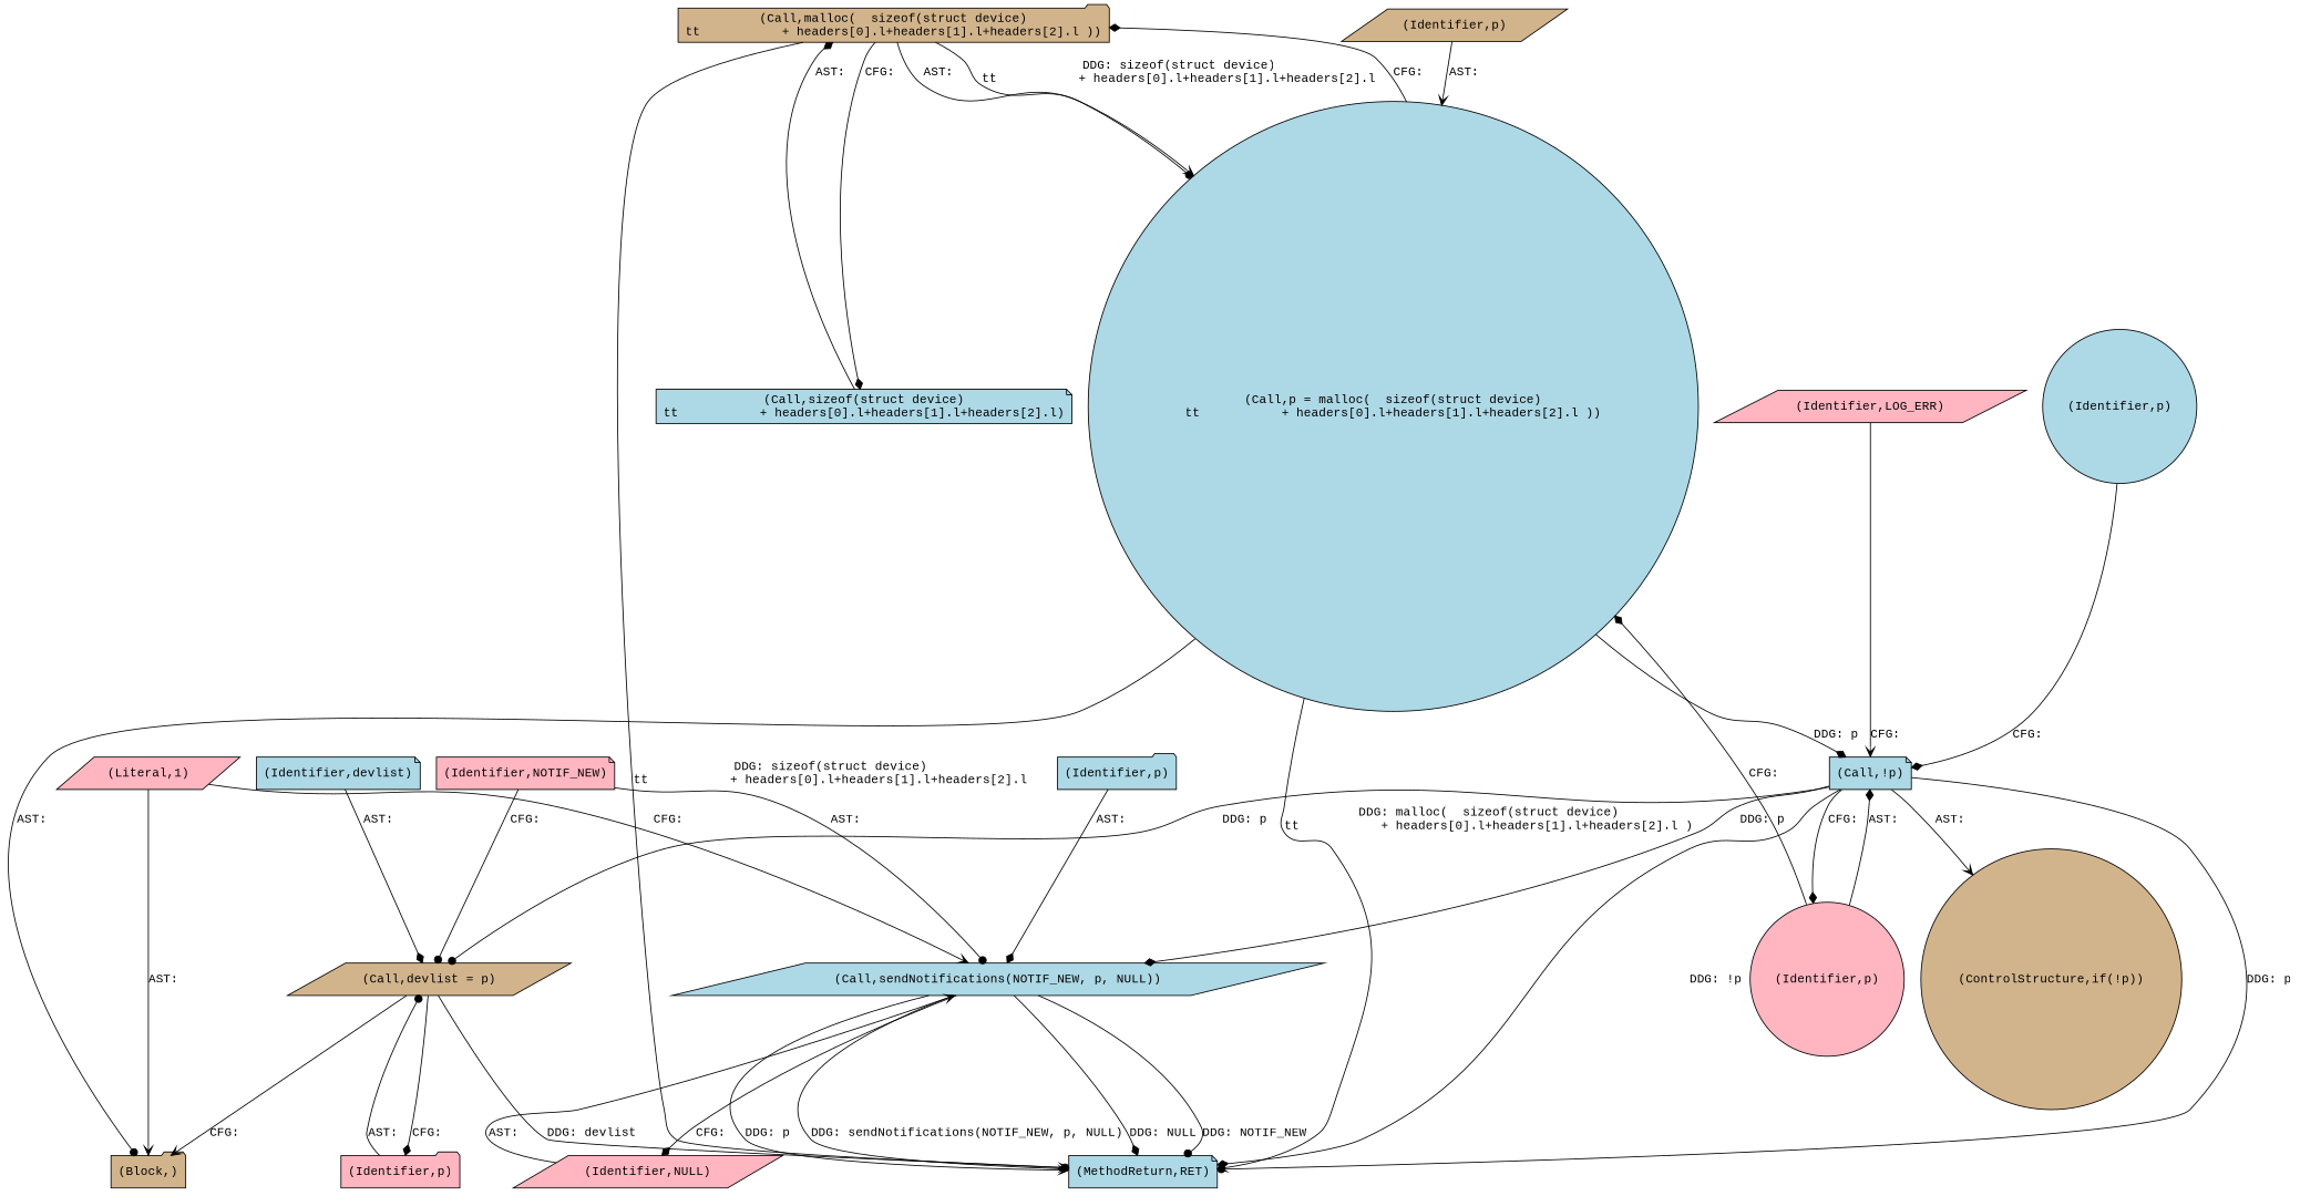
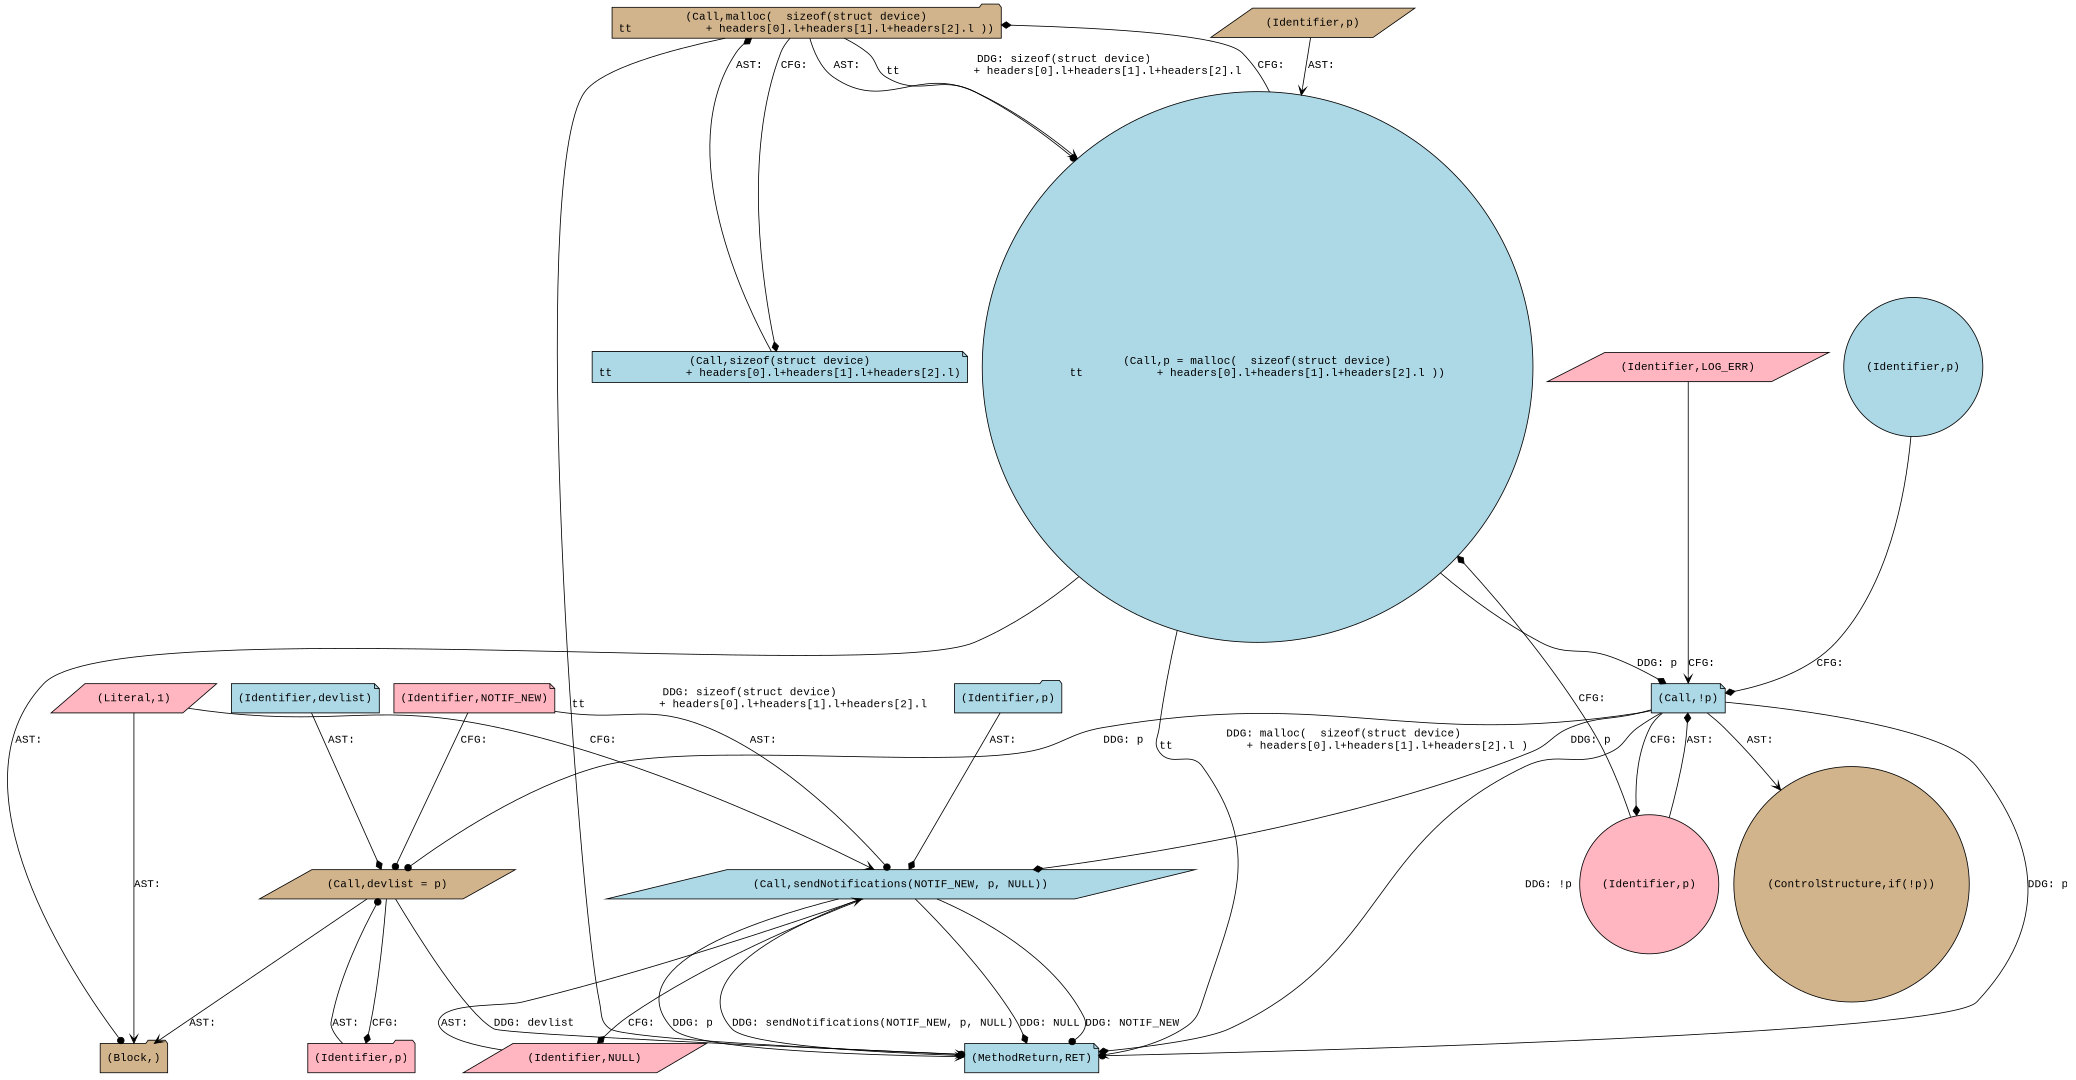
  digraph {
    fontname="Liberation Mono"
    node [fillcolor=lightblue fontname="Liberation Mono" shape=parallelogram style=filled]
    edge [arrowhead=diamond fontname="Liberation Mono"]
    n1 [fillcolor=tan label="(Call,malloc(  sizeof(struct device)\n\t\t           + headers[0].l+headers[1].l+headers[2].l ))" shape=folder]
    n2 [label="(Call,p = malloc(  sizeof(struct device)\n\t\t           + headers[0].l+headers[1].l+headers[2].l ))" shape=circle]
    n3 [label="(MethodReturn,RET)" shape=note]
    n4 [label="(Call,sizeof(struct device)\n\t\t           + headers[0].l+headers[1].l+headers[2].l)" shape=note]
    n5 [label="(Call,!p)" shape=note]
    n6 [fillcolor=tan label="(Block,)" shape=folder]
    n7 [fillcolor=tan label="(Call,devlist = p)"]
    n8 [label="(Call,sendNotifications(NOTIF_NEW, p, NULL))"]
    n9 [fillcolor=lightpink label="(Identifier,p)" shape=circle]
    n10 [fillcolor=tan label="(ControlStructure,if(!p))" shape=circle]
    n11 [fillcolor=lightpink label="(Identifier,p)" shape=folder]
    n12 [fillcolor=lightpink label="(Identifier,NULL)"]
    n13 [fillcolor=lightpink label="(Identifier,NOTIF_NEW)" shape=note]
    n14 [fillcolor=lightpink label="(Identifier,LOG_ERR)"]
    n15 [label="(Identifier,devlist)" shape=note]
    n16 [label="(Identifier,p)" shape=folder]
    n17 [fillcolor=lightpink label="(Literal,1)"]
    n18 [fillcolor=tan label="(Identifier,p)"]
    n19 [label="(Identifier,p)" shape=circle]
    n1 -> n2 [arrowhead=vee label="AST: "]
    n1 -> n2 [arrowhead=dot label="DDG: sizeof(struct device)\n\t\t           + headers[0].l+headers[1].l+headers[2].l"]
    n1 -> n3 [arrowhead=vee label="DDG: sizeof(struct device)\n\t\t           + headers[0].l+headers[1].l+headers[2].l"]
    n1 -> n4 [label="CFG: "]
    n2 -> n1 [label="CFG: "]
    n2 -> n3 [arrowhead=vee label="DDG: malloc(  sizeof(struct device)\n\t\t           + headers[0].l+headers[1].l+headers[2].l )"]
    n2 -> n5 [label="DDG: p"]
    n2 -> n6 [arrowhead=dot label="AST: "]
    n4 -> n1 [label="AST: "]
    n5 -> n3 [arrowhead=dot label="DDG: p"]
    n5 -> n3 [label="DDG: !p"]
    n5 -> n7 [arrowhead=dot label="DDG: p"]
    n5 -> n8 [label="DDG: p"]
    n5 -> n9 [label="CFG: "]
    n5 -> n10 [arrowhead=vee label="AST: "]
    n7 -> n3 [arrowhead=dot label="DDG: devlist"]
-   n7 -> n6 [arrowhead=vee label="CFG: "]
+   n7 -> n6 [arrowhead=vee label="AST: "]
    n7 -> n11 [label="CFG: "]
    n8 -> n3 [arrowhead=vee label="DDG: p"]
    n8 -> n3 [label="DDG: sendNotifications(NOTIF_NEW, p, NULL)"]
    n8 -> n3 [label="DDG: NULL"]
    n8 -> n3 [arrowhead=dot label="DDG: NOTIF_NEW"]
    n8 -> n12 [label="CFG: "]
    n9 -> n2 [label="CFG: "]
    n9 -> n5 [label="AST: "]
    n11 -> n7 [arrowhead=dot label="AST: "]
    n12 -> n8 [arrowhead=vee label="AST: "]
    n13 -> n7 [arrowhead=dot label="CFG: "]
    n13 -> n8 [arrowhead=dot label="AST: "]
    n14 -> n5 [arrowhead=vee label="CFG: "]
    n15 -> n7 [label="AST: "]
    n16 -> n8 [label="AST: "]
    n17 -> n6 [arrowhead=vee label="AST: "]
    n17 -> n8 [arrowhead=vee label="CFG: "]
    n18 -> n2 [arrowhead=vee label="AST: "]
    n19 -> n5 [label="CFG: "]
  }
